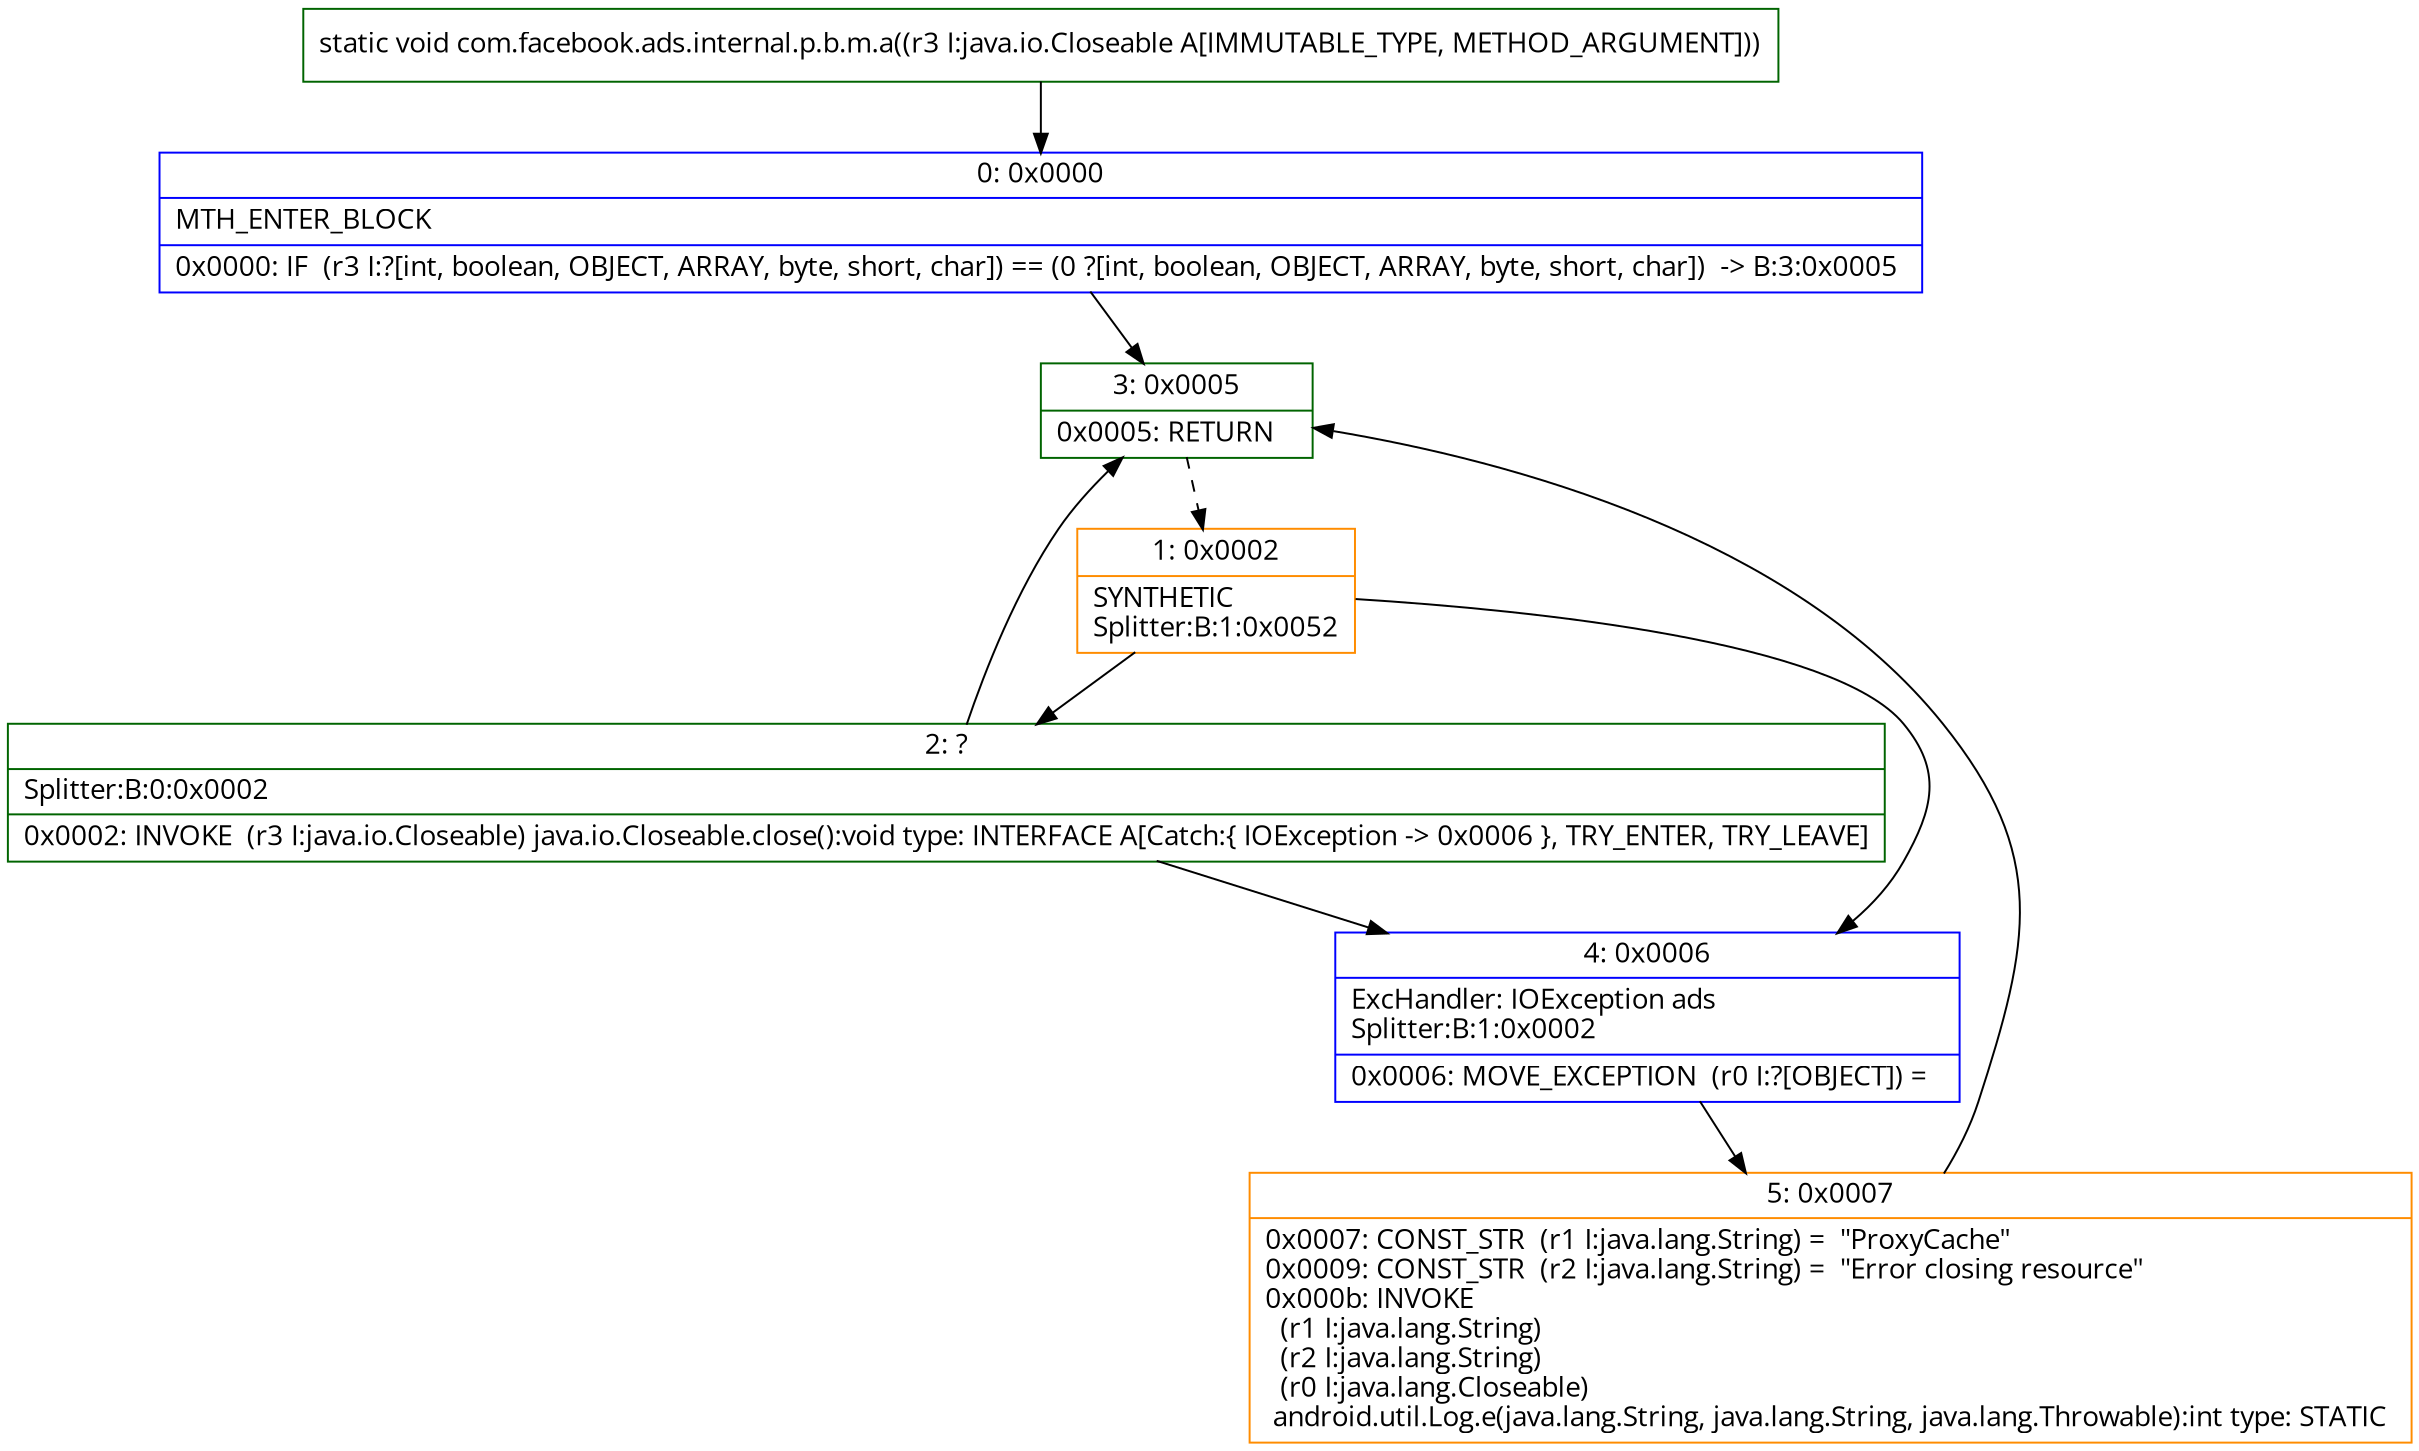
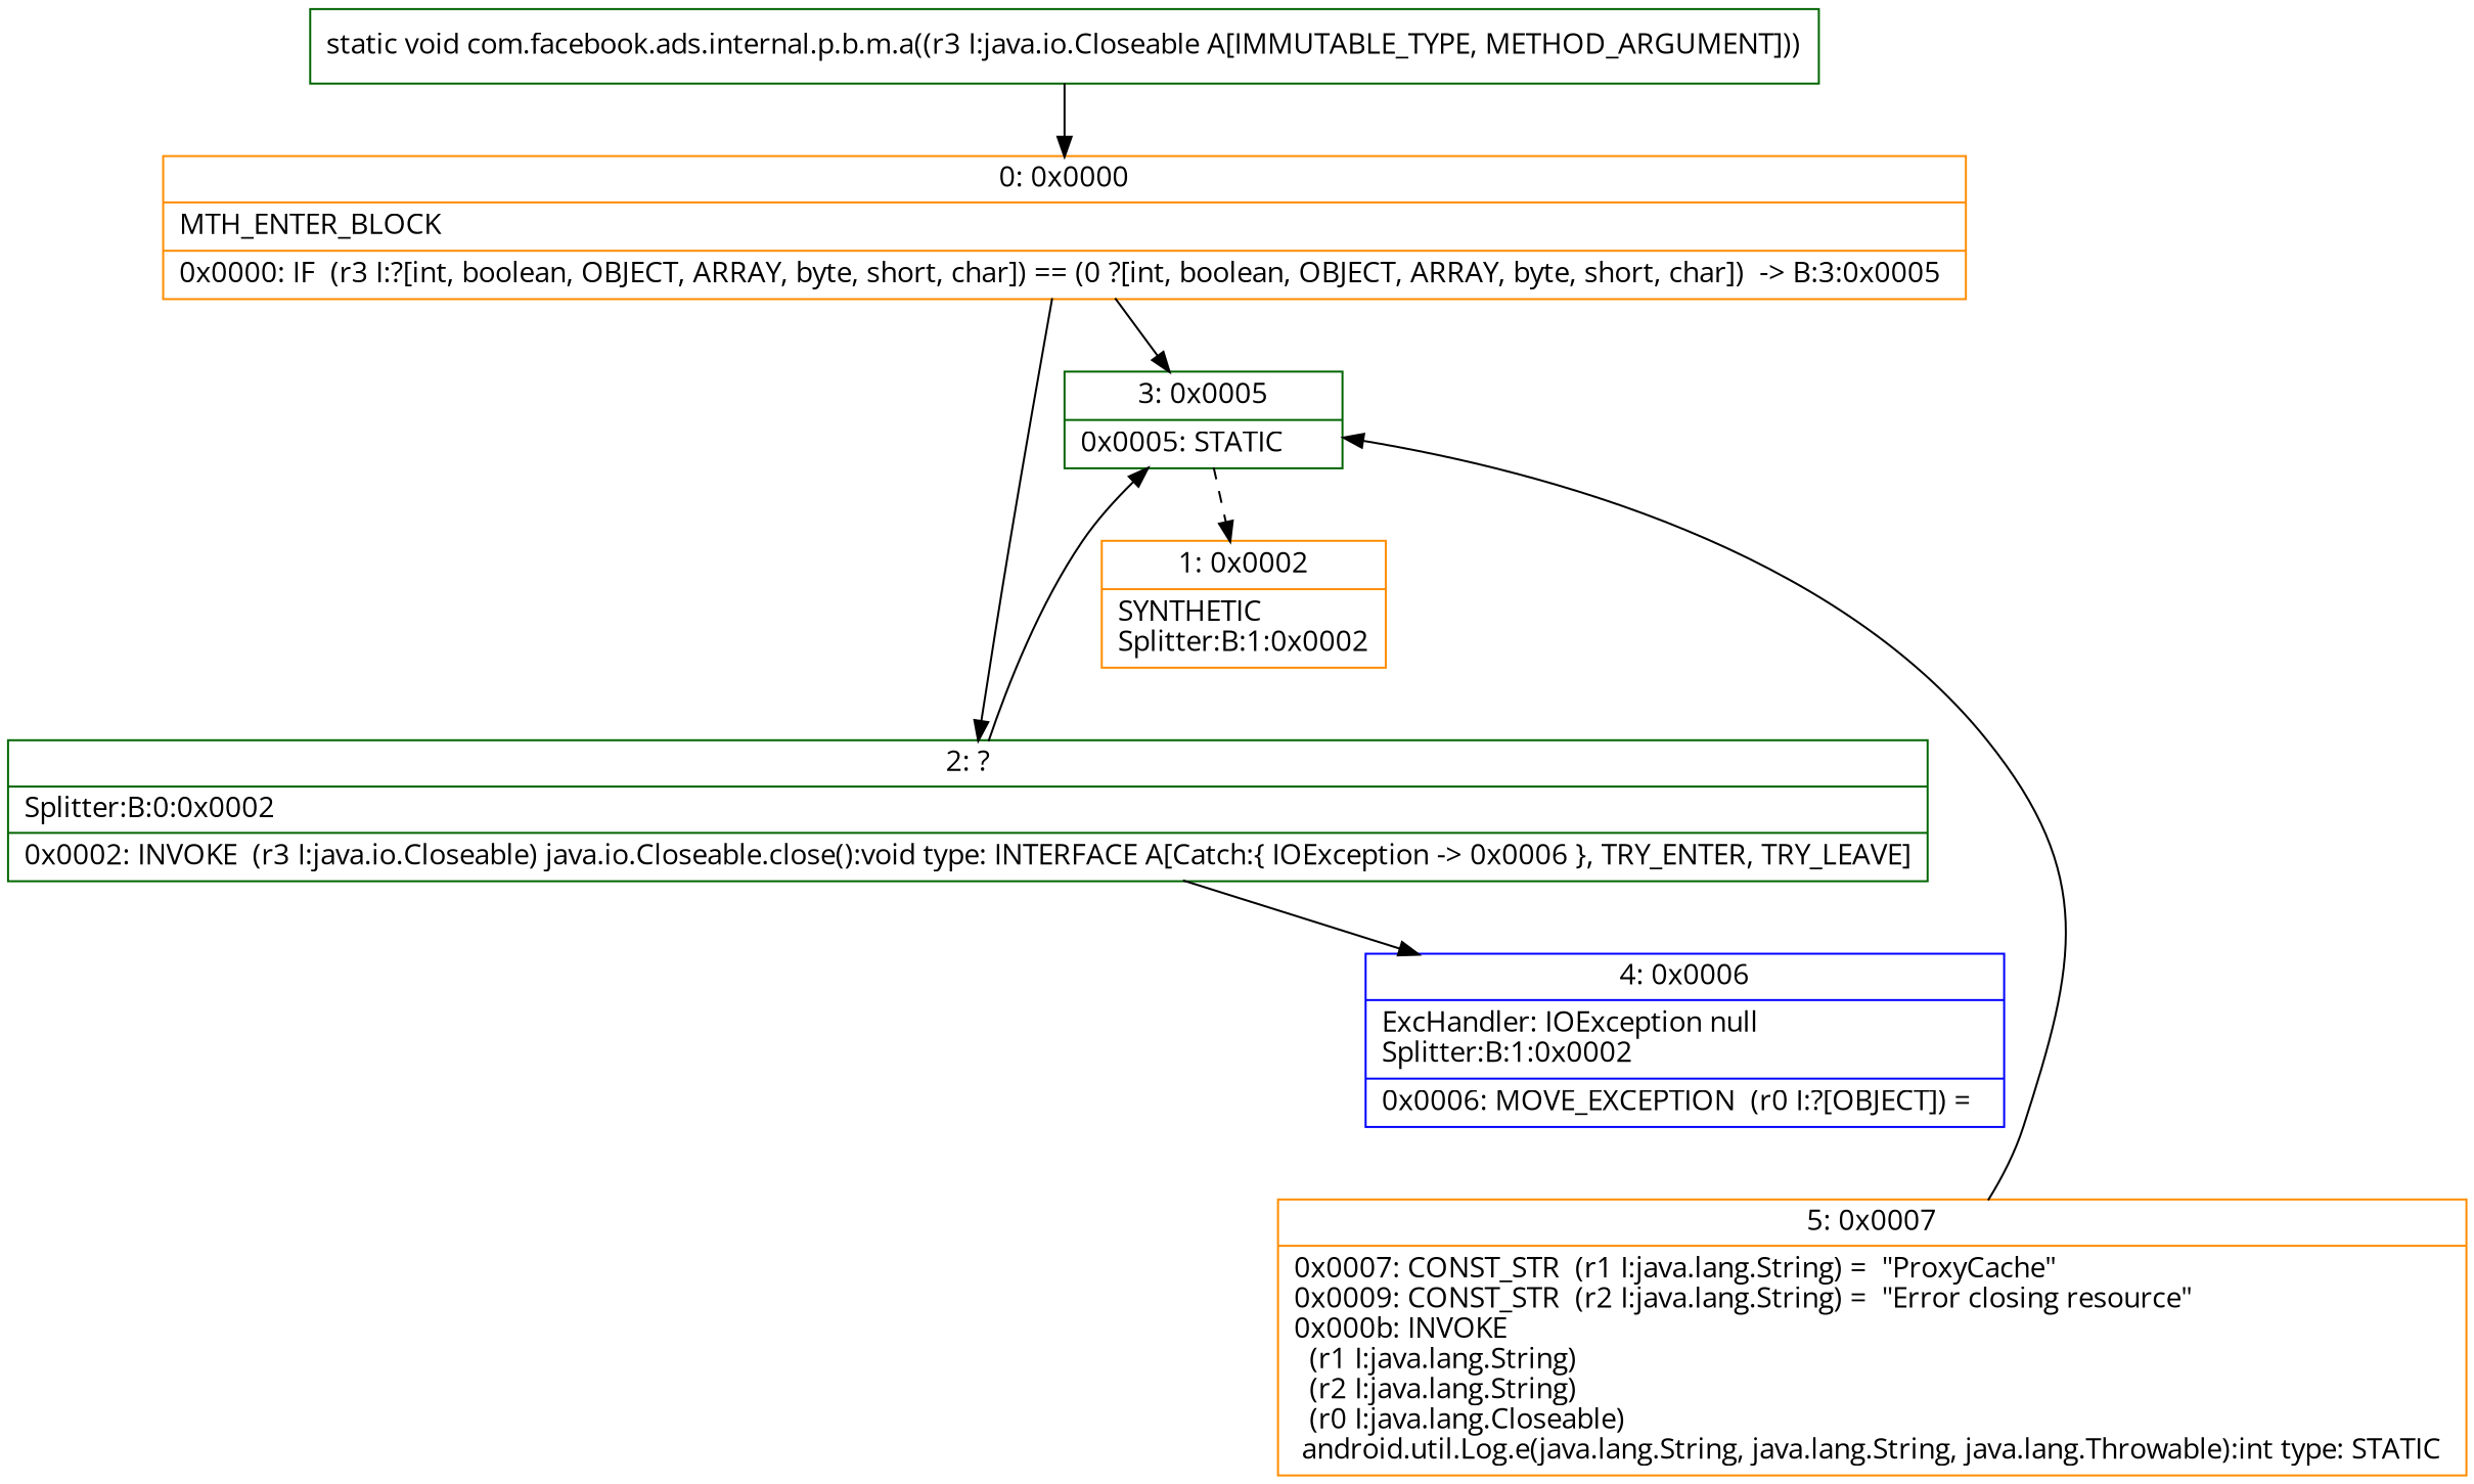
  digraph {
    fontname="Open Sans"
    node [color=darkgreen fontname="Open Sans" shape=record]
    edge [fontname="Open Sans"]
-   n1 [color=blue label="{0\:\ 0x0000|MTH_ENTER_BLOCK\l|0x0000: IF  (r3 I:?[int, boolean, OBJECT, ARRAY, byte, short, char]) == (0 ?[int, boolean, OBJECT, ARRAY, byte, short, char])  \-\> B:3:0x0005 \l}"]
-   n2 [label="{3\:\ 0x0005|0x0005: RETURN   \l}"]
-   n3 [color=darkorange label="{1\:\ 0x0002|SYNTHETIC\lSplitter:B:1:0x0052\l}"]
+   n1 [color=darkorange label="{0\:\ 0x0000|MTH_ENTER_BLOCK\l|0x0000: IF  (r3 I:?[int, boolean, OBJECT, ARRAY, byte, short, char]) == (0 ?[int, boolean, OBJECT, ARRAY, byte, short, char])  \-\> B:3:0x0005 \l}"]
+   n2 [label="{3\:\ 0x0005|0x0005: STATIC   \l}"]
+   n3 [color=darkorange label="{1\:\ 0x0002|SYNTHETIC\lSplitter:B:1:0x0002\l}"]
    n4 [label="{2\:\ ?|Splitter:B:0:0x0002\l|0x0002: INVOKE  (r3 I:java.io.Closeable) java.io.Closeable.close():void type: INTERFACE A[Catch:\{ IOException \-\> 0x0006 \}, TRY_ENTER, TRY_LEAVE]\l}"]
-   n5 [color=blue label="{4\:\ 0x0006|ExcHandler: IOException ads\lSplitter:B:1:0x0002\l|0x0006: MOVE_EXCEPTION  (r0 I:?[OBJECT]) =  \l}"]
+   n5 [color=blue label="{4\:\ 0x0006|ExcHandler: IOException null\lSplitter:B:1:0x0002\l|0x0006: MOVE_EXCEPTION  (r0 I:?[OBJECT]) =  \l}"]
    n6 [color=darkorange label="{5\:\ 0x0007|0x0007: CONST_STR  (r1 I:java.lang.String) =  \"ProxyCache\" \l0x0009: CONST_STR  (r2 I:java.lang.String) =  \"Error closing resource\" \l0x000b: INVOKE  \l  (r1 I:java.lang.String)\l  (r2 I:java.lang.String)\l  (r0 I:java.lang.Closeable)\l android.util.Log.e(java.lang.String, java.lang.String, java.lang.Throwable):int type: STATIC \l}"]
    n7 [label="{static void com.facebook.ads.internal.p.b.m.a((r3 I:java.io.Closeable A[IMMUTABLE_TYPE, METHOD_ARGUMENT])) }"]
    n1 -> n2
    n2 -> n3 [style=dashed]
-   n3 -> n4
-   n3 -> n5
+   n1 -> n4
    n4 -> n2
    n4 -> n5
-   n5 -> n6
    n6 -> n2
    n7 -> n1
  }
